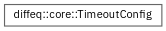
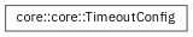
  digraph {
    rankdir=LR
    fontname="IBM Plex Sans"
-   n1 [color=grey40 fillcolor=white fontname="IBM Plex Sans" fontsize=10 height=0.2 label="diffeq::core::TimeoutConfig" shape=box style=filled width=0.4]
+   n1 [color=grey40 fillcolor=white fontname="IBM Plex Sans" fontsize=10 height=0.2 label="core::core::TimeoutConfig" shape=box style=filled width=0.4]
  }
